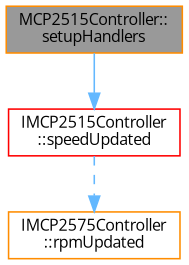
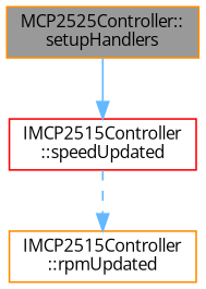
  digraph {
    fontname="Open Sans"
    rankdir=TB
    node [color=darkorange fillcolor=white fontname="Open Sans" fontsize=10 shape=box style=filled]
    edge [color=steelblue1 fontname="Open Sans" fontsize=10 labelfontname=Helvetica labelfontsize=10]
-   n1 [fillcolor=grey60 fontcolor=black height=0.2 label="MCP2515Controller::\lsetupHandlers" width=0.4]
+   n1 [fillcolor=grey60 fontcolor=black height=0.2 label="MCP2525Controller::\lsetupHandlers" width=0.4]
    n2 [color=red height=0.2 label="IMCP2515Controller\l::speedUpdated" width=0.4]
-   n3 [height=0.2 label="IMCP2575Controller\l::rpmUpdated" width=0.4]
+   n3 [height=0.2 label="IMCP2515Controller\l::rpmUpdated" width=0.4]
    n1 -> n2 [style=solid]
    n2 -> n3 [style=dashed]
  }
